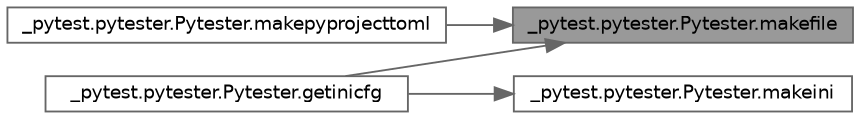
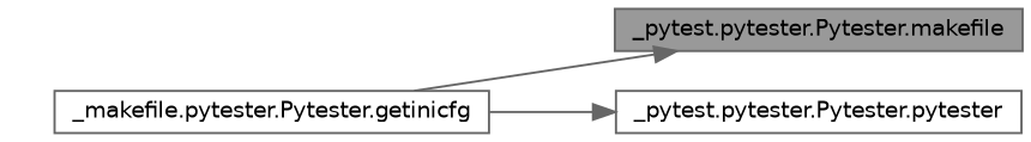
  digraph {
    rankdir=RL
    node [color=grey40 fillcolor=white fontname=Helvetica fontsize=10 shape=box style=filled]
    edge [color=gray40 dir=back fontname=Helvetica fontsize=10 labelfontname=Helvetica labelfontsize=10 style=solid]
    n1 [color=gray40 fillcolor=grey60 fontcolor=black height=0.2 label="_pytest.pytester.Pytester.makefile" width=0.4]
-   n2 [height=0.2 label="_pytest.pytester.Pytester.makepyprojecttoml" width=0.4]
-   n3 [height=0.2 label="_pytest.pytester.Pytester.getinicfg" width=0.4]
-   n4 [height=0.2 label="_pytest.pytester.Pytester.makeini" width=0.4]
-   n1 -> n2
+   n3 [height=0.2 label="_makefile.pytester.Pytester.getinicfg" width=0.4]
+   n4 [height=0.2 label="_pytest.pytester.Pytester.pytester" width=0.4]
    n1 -> n3
    n4 -> n3
  }
